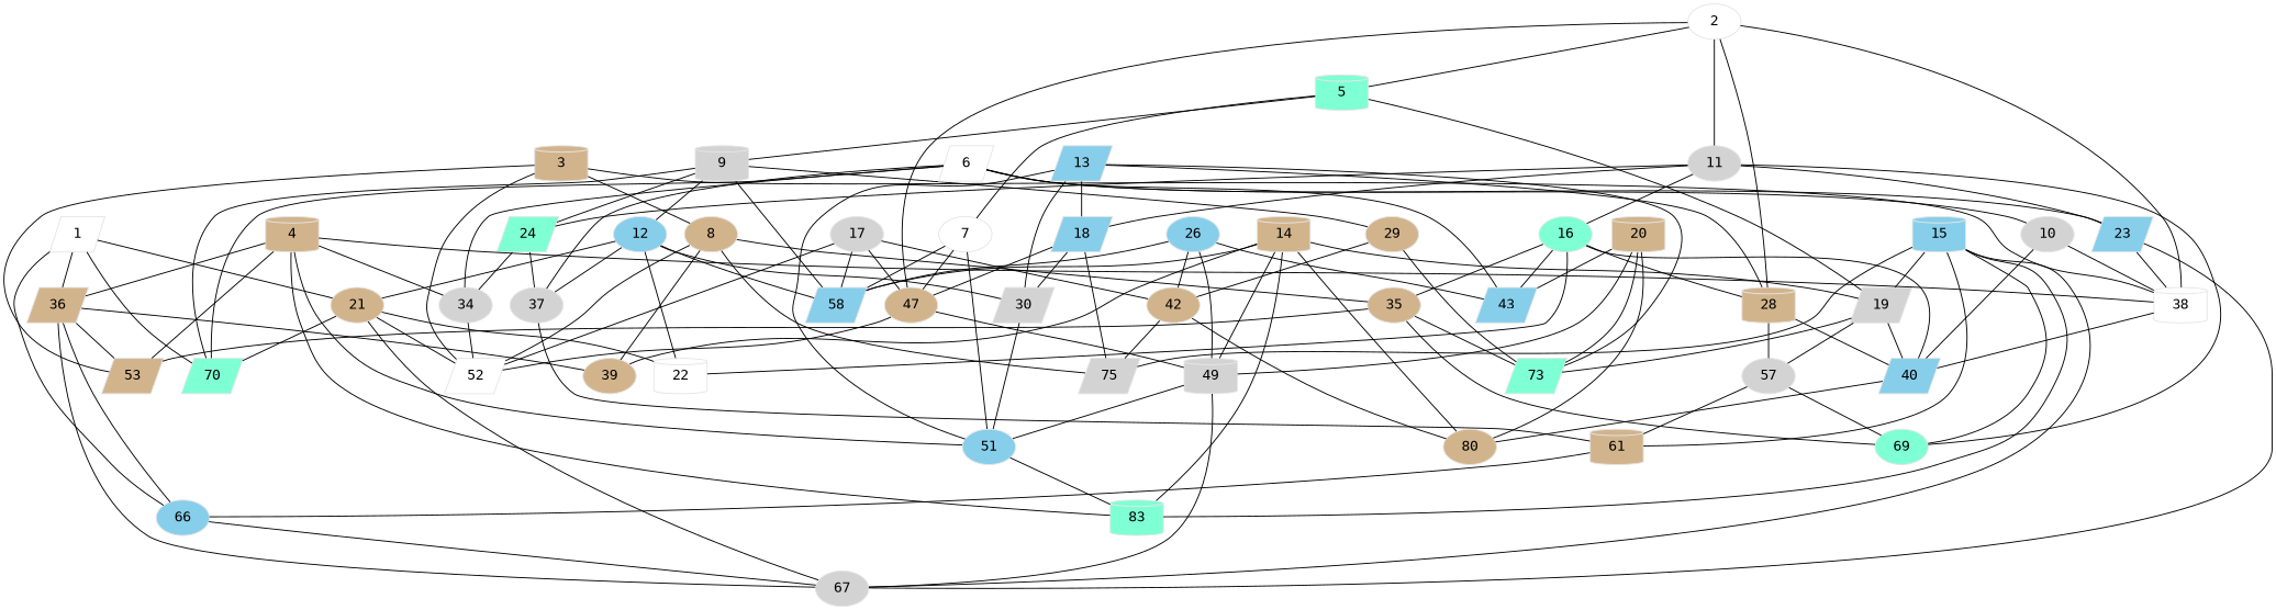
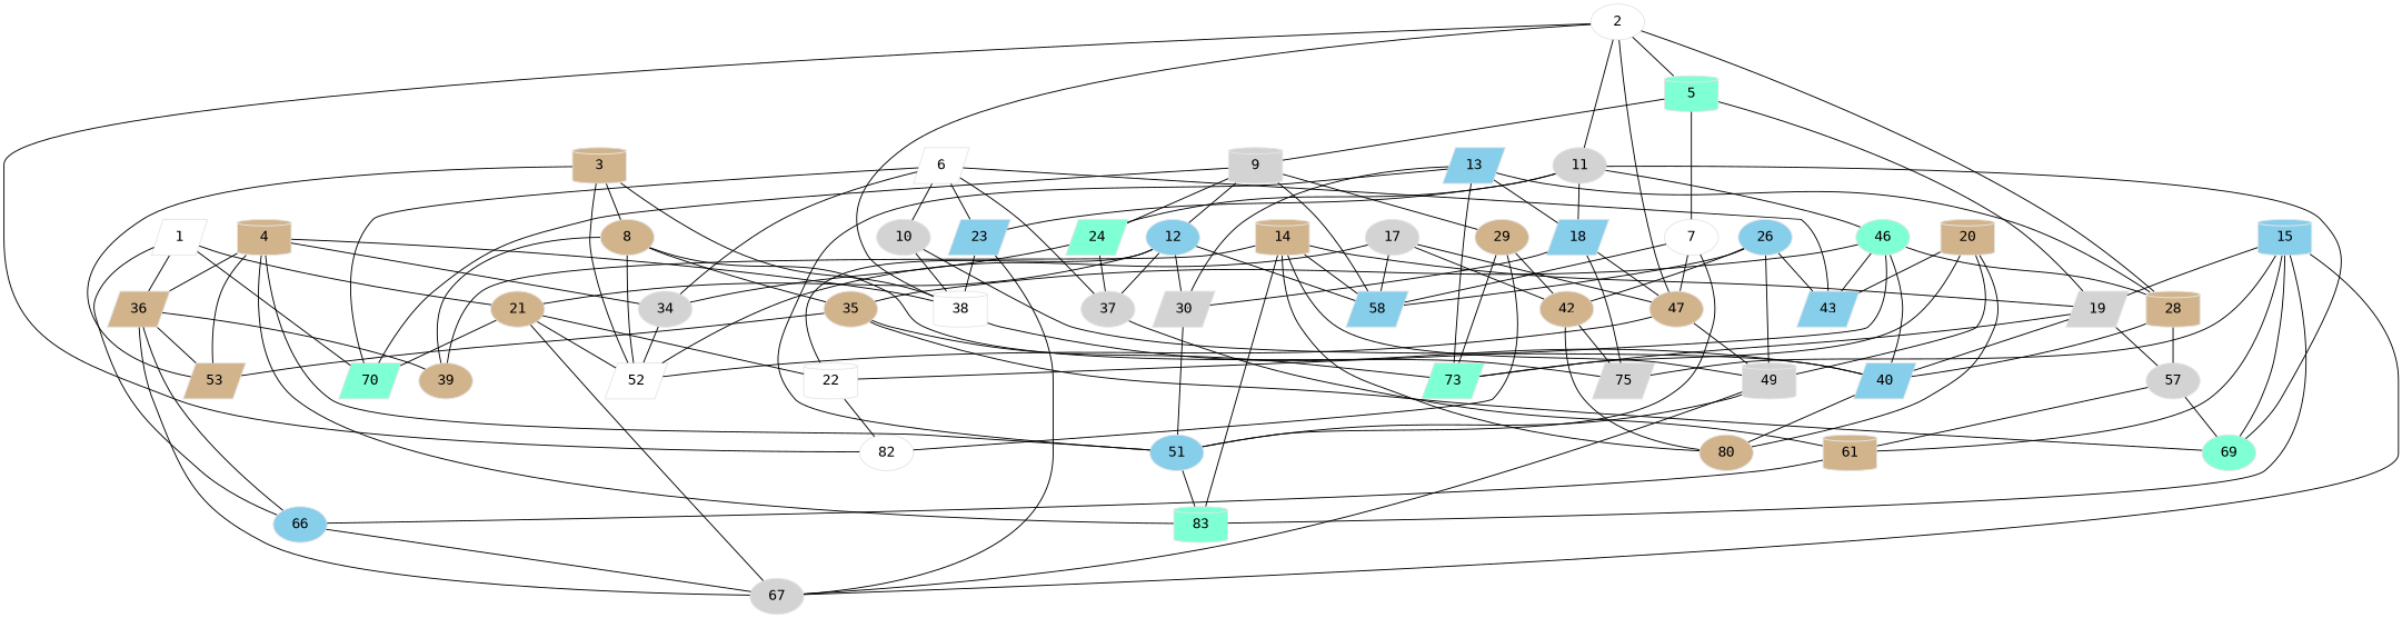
  graph {
    fontname="DejaVu Sans Mono"
    node [color=gray90 fillcolor=tan fontname="DejaVu Sans Mono" shape=ellipse style=filled]
    edge [fontname="DejaVu Sans Mono"]
    21 [super="+78"]
    70 [fillcolor=aquamarine shape=parallelogram]
    52 [fillcolor=white shape=parallelogram super="+74"]
    22 [fillcolor=white shape=cylinder]
    67 [fillcolor=lightgrey super="+81"]
    1 [fillcolor=white shape=parallelogram]
    36 [shape=parallelogram super="+62"]
    66 [fillcolor=skyblue]
    53 [shape=parallelogram]
    39
    2 [fillcolor=white super="+50"]
    5 [fillcolor=aquamarine shape=cylinder]
    11 [fillcolor=lightgrey super="+59"]
    28 [shape=cylinder super="+33"]
    38 [fillcolor=white shape=cylinder super="+60"]
    47 [super="+71"]
+   82 [fillcolor=white]
    7 [fillcolor=white]
    9 [fillcolor=lightgrey shape=cylinder super="+41"]
    19 [fillcolor=lightgrey shape=parallelogram super="+44"]
    23 [fillcolor=skyblue shape=parallelogram]
    24 [fillcolor=aquamarine shape=parallelogram]
-   16 [fillcolor=aquamarine super="+55"]
+   16 [fillcolor=aquamarine super="+55" label=46]
    18 [fillcolor=skyblue shape=parallelogram super="+56"]
    69 [fillcolor=aquamarine]
    40 [fillcolor=skyblue shape=parallelogram super="+76"]
    57 [fillcolor=lightgrey super="+64"]
    49 [fillcolor=lightgrey shape=cylinder super="+68"]
    8 [super="+54"]
    35 [super="+72"]
    75 [fillcolor=lightgrey shape=parallelogram]
    3 [shape=cylinder]
    4 [shape=cylinder super="+46"]
    34 [fillcolor=lightgrey]
    51 [fillcolor=skyblue super="+65"]
    83 [fillcolor=aquamarine shape=cylinder]
    58 [fillcolor=skyblue shape=parallelogram super="+63"]
    12 [fillcolor=skyblue super="+45"]
    29 [super="+31"]
    73 [fillcolor=aquamarine shape=parallelogram super="+77"]
    6 [fillcolor=white shape=parallelogram super="+79"]
    10 [fillcolor=lightgrey]
    37 [fillcolor=lightgrey]
    43 [fillcolor=skyblue shape=parallelogram]
    61 [shape=cylinder]
    30 [fillcolor=lightgrey shape=parallelogram]
    42 [super="+48"]
    80
    13 [fillcolor=skyblue shape=parallelogram super="+27"]
    14 [shape=cylinder super="+32"]
    15 [fillcolor=skyblue shape=cylinder super="+25"]
    17 [fillcolor=lightgrey]
    20 [shape=cylinder]
    26 [fillcolor=skyblue]
    21 -- 70
    21 -- 52
    21 -- 22
    21 -- 67
+   22 -- 82
    1 -- 21
    1 -- 70
    1 -- 36
    1 -- 66
    36 -- 67
    36 -- 66
    36 -- 53
    36 -- 39
    66 -- 67
    2 -- 5
    2 -- 11
    2 -- 28
    2 -- 38
    2 -- 47
+   2 -- 82
    5 -- 7
    5 -- 9
    5 -- 19
    11 -- 23
    11 -- 24
    11 -- 16
    11 -- 18
    11 -- 69
    28 -- 40
    28 -- 57 [weight=2]
    38 -- 40
    47 -- 52
    47 -- 49
    7 -- 47
    7 -- 51
    7 -- 58
    9 -- 70
    9 -- 24
    9 -- 58
    9 -- 12
    9 -- 29
    19 -- 40
    19 -- 57
    19 -- 73
    23 -- 67
    23 -- 38
    24 -- 34
    24 -- 37
    16 -- 22
    16 -- 28
    16 -- 40
    16 -- 35
    16 -- 43
    18 -- 47
    18 -- 75
    18 -- 30
    40 -- 80
    57 -- 69
    57 -- 61
    49 -- 67
    49 -- 51
    8 -- 52
    8 -- 39
    8 -- 35 [weight=2]
    8 -- 75
    35 -- 53
    35 -- 69
    35 -- 73
    3 -- 52
    3 -- 53
    3 -- 38
    3 -- 8
    4 -- 36
    4 -- 53
    4 -- 38
    4 -- 34
    4 -- 51
    4 -- 83
    34 -- 52
    51 -- 83
    12 -- 21
    12 -- 22
    12 -- 58
    12 -- 37
    12 -- 30
+   29 -- 82 [weight=2]
    29 -- 73 [weight=2]
    29 -- 42
    6 -- 70
    6 -- 23
    6 -- 34
    6 -- 10
    6 -- 37
    6 -- 43
    10 -- 38
    10 -- 40
    37 -- 61
    61 -- 66
    30 -- 51
    42 -- 75
    42 -- 80
    13 -- 28
    13 -- 18 [weight=2]
    13 -- 51
    13 -- 73
    13 -- 30
    14 -- 39
    14 -- 19
    14 -- 49
    14 -- 83
    14 -- 58
    14 -- 80
    15 -- 67
    15 -- 19
    15 -- 69
    15 -- 75
    15 -- 83
    15 -- 61
    17 -- 52
    17 -- 47
    17 -- 58
    17 -- 42
    20 -- 49
    20 -- 73
    20 -- 43
    20 -- 80
    26 -- 49
    26 -- 58
    26 -- 43
    26 -- 42
  }
